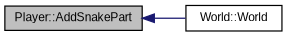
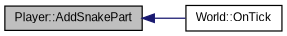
  digraph {
    rankdir=LR
    fontname="Liberation Sans"
    node [color=black fontname="Liberation Sans" fontsize=10 shape=record style=filled]
    n1 [fillcolor=grey75 fontcolor=black height=0.2 label="Player::AddSnakePart" width=0.4]
-   n2 [fillcolor=white height=0.2 label="World::World" width=0.4]
+   n2 [fillcolor=white height=0.2 label="World::OnTick" width=0.4]
    n1 -> n2 [color=midnightblue dir=back fontname="Liberation Sans" fontsize=10 labelfontname=Helvetica labelfontsize=10 style=solid]
  }
